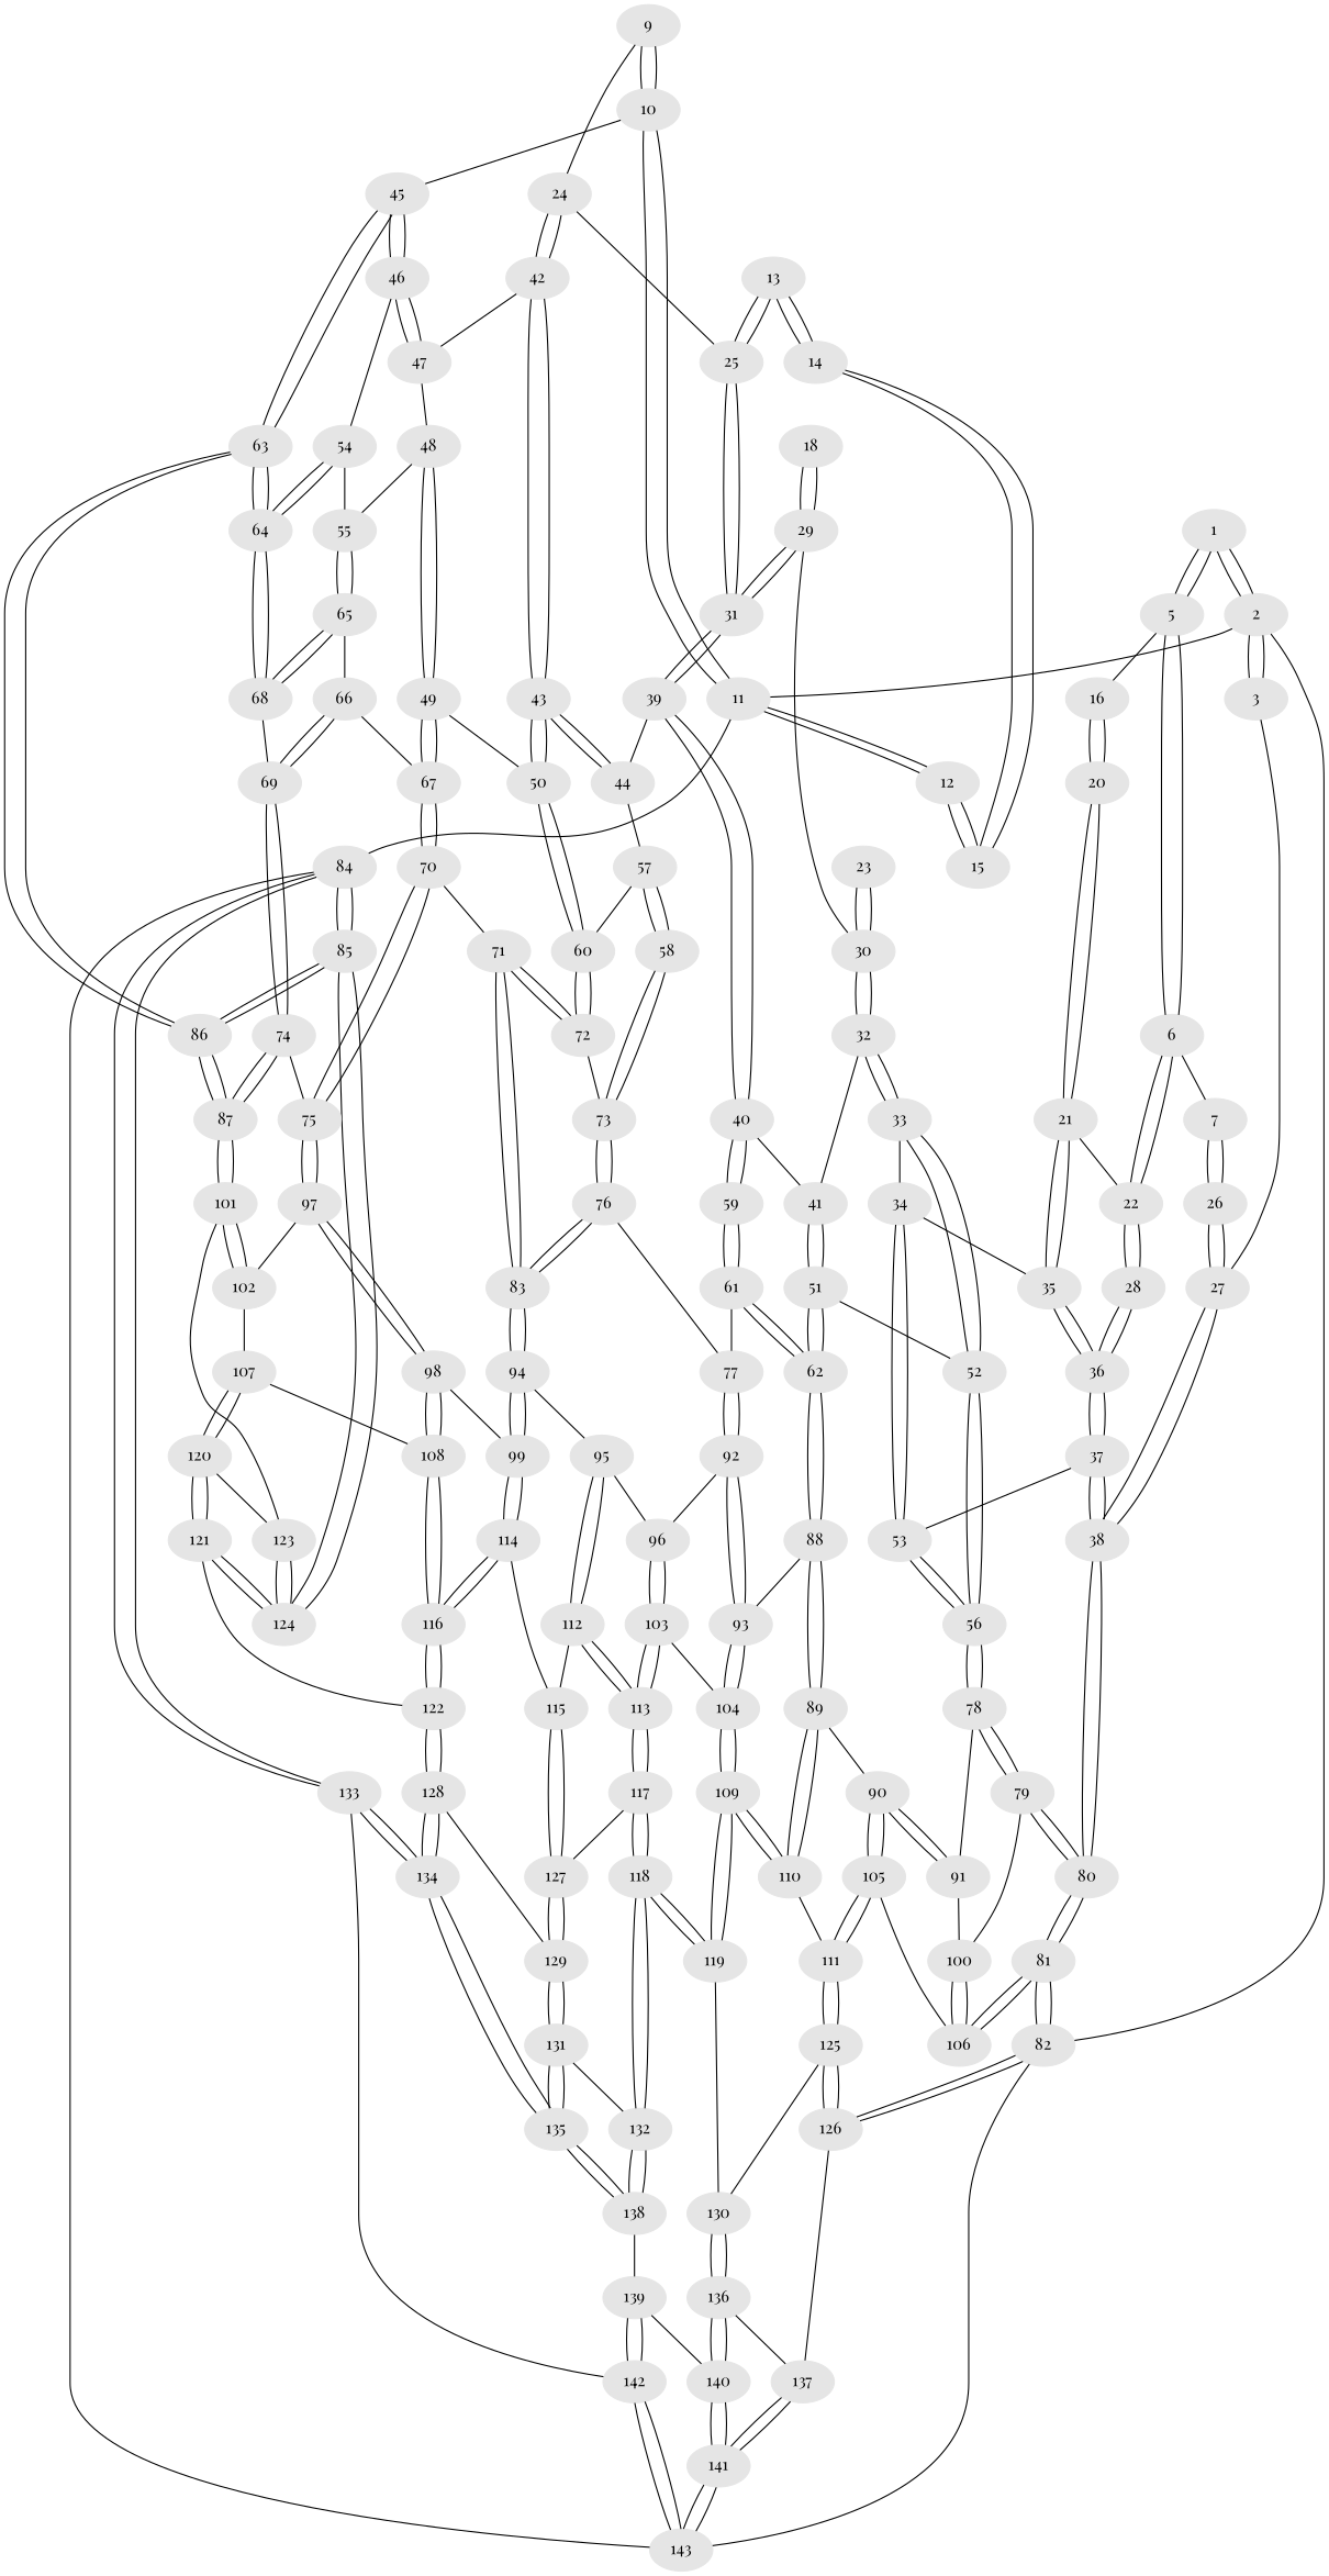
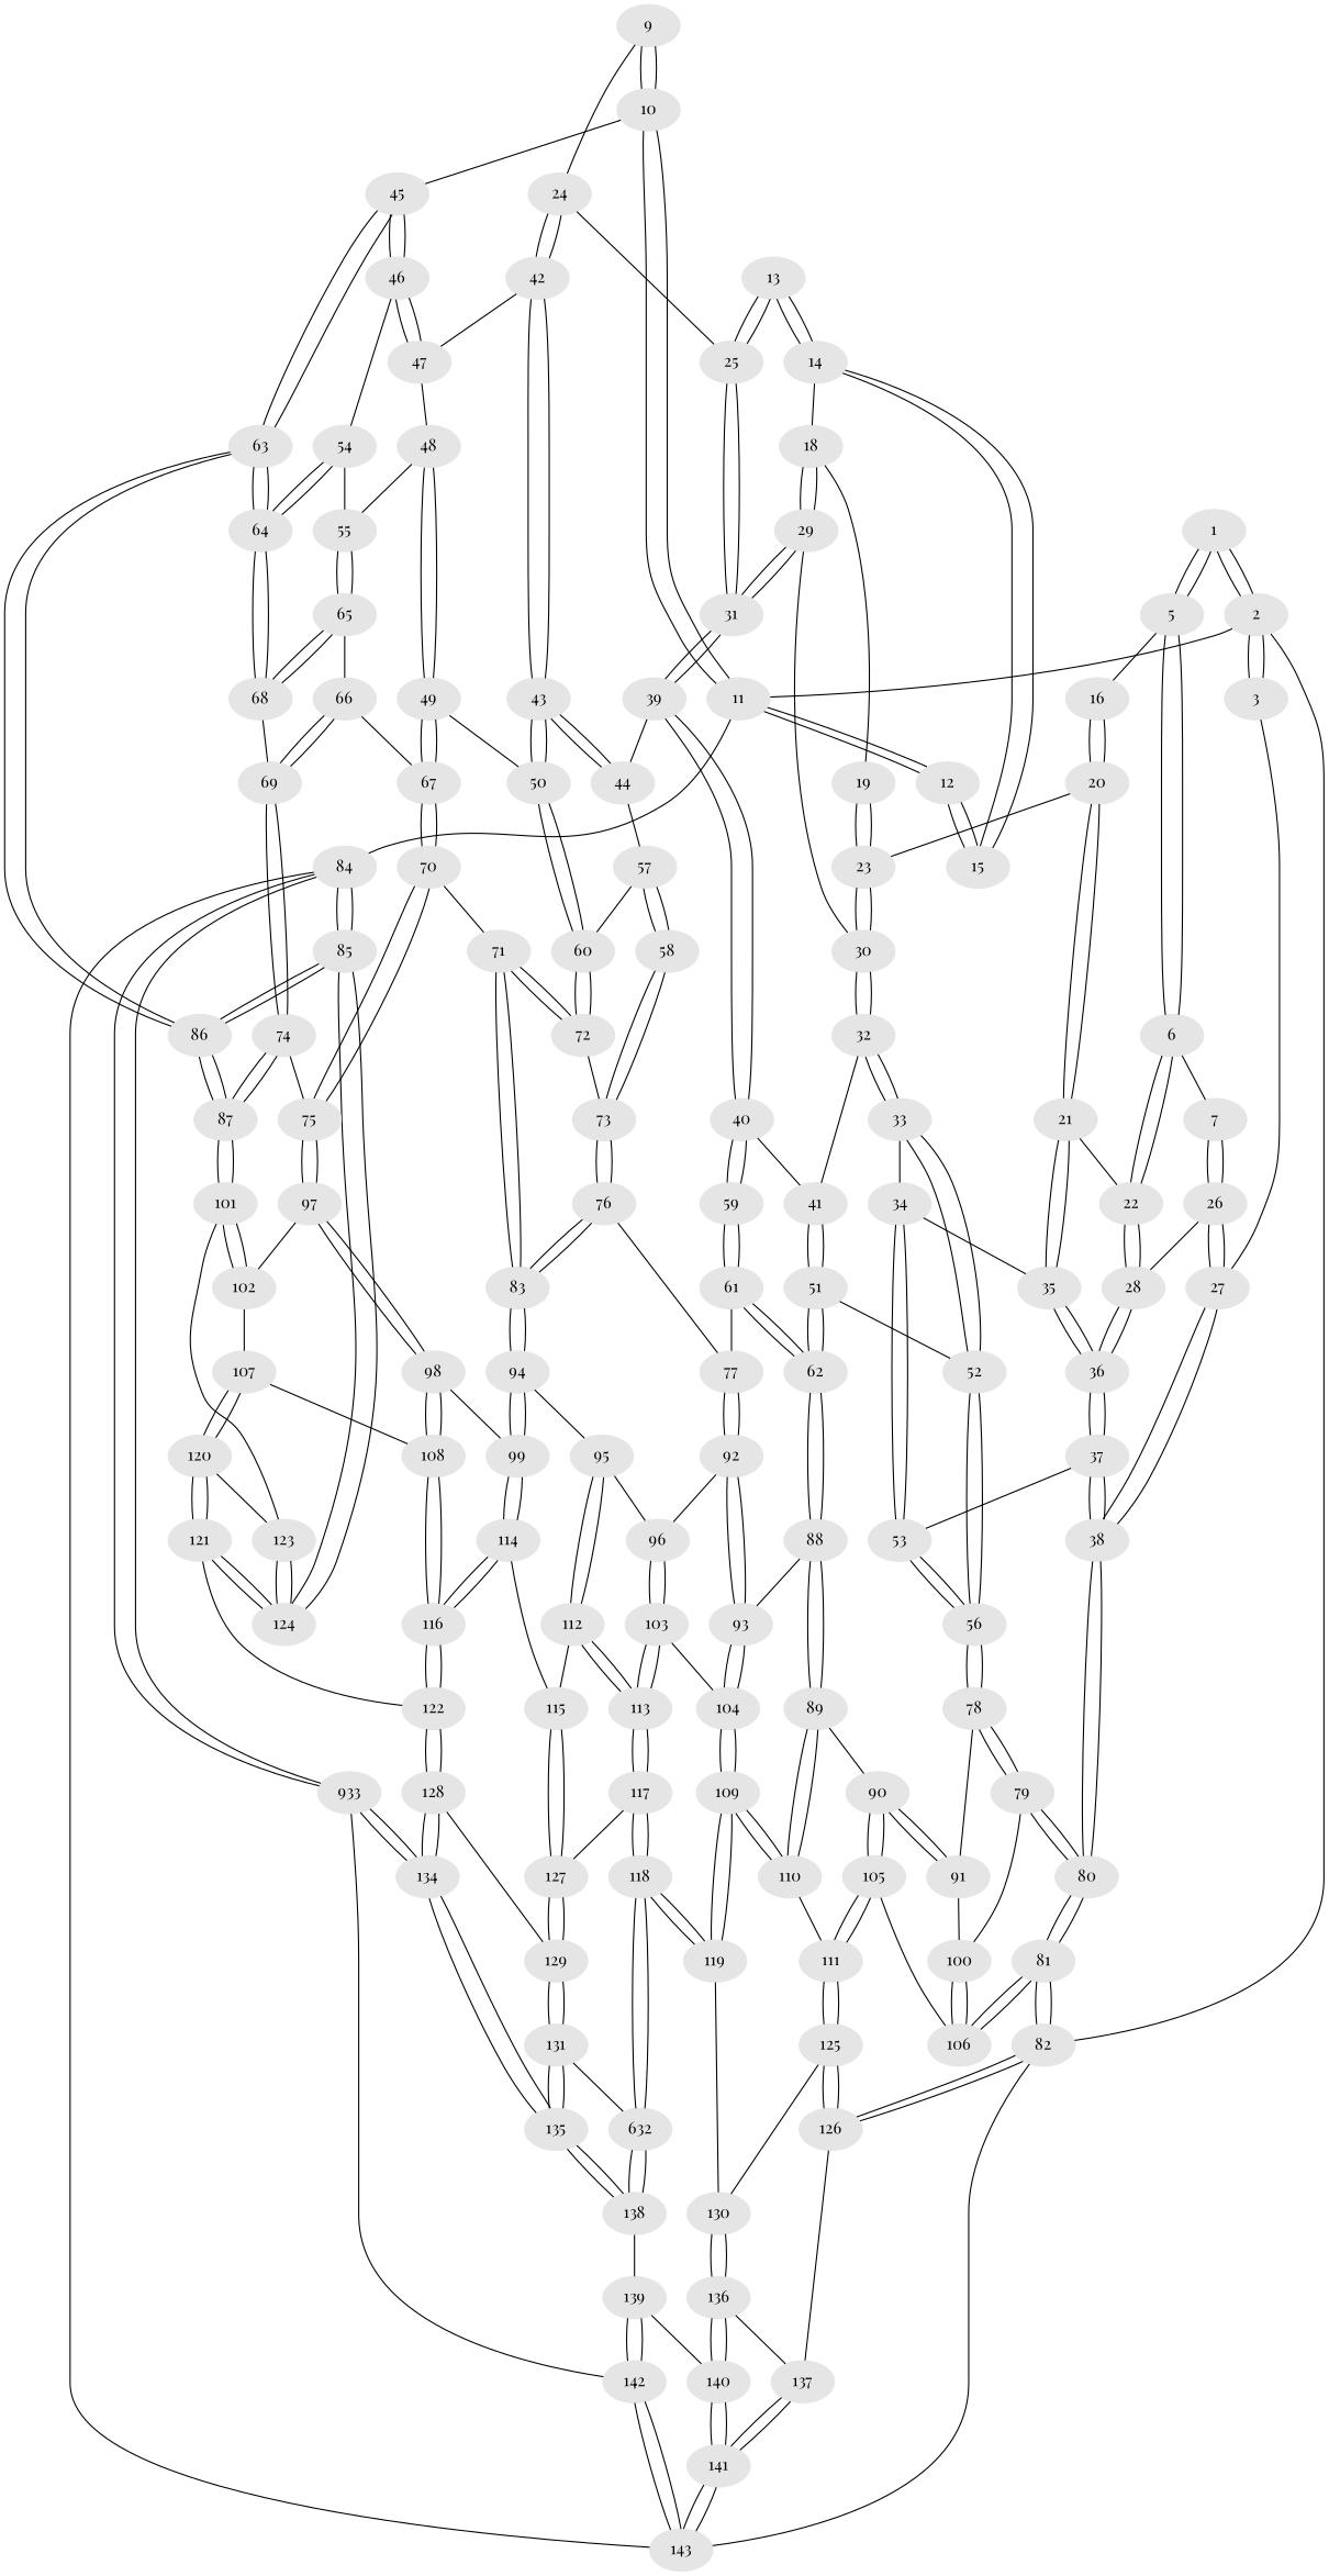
  graph {
    fontname="Playfair Display"
    node [color=gray90 fontname="Playfair Display" style=filled]
    edge [fontname="Playfair Display"]
    1
    2
    5
    3
    11
    82
    6
    16
    27
    12
    84
    126
    143
    38
    7
    26
    22
    20
    28
    9
    10
    24
    13
    14
    25
    45
    42
    46
    63
    15
    85
-   133
+   133 [label=933]
    18
    31
+   19
    29
    23
    21
    30
    35
    36
    32
    43
    47
    39
    80
    37
    33
    41
    40
    44
    34
    52
    51
    53
    56
    81
    59
    57
    61
    62
    50
    48
    60
    58
    54
    64
    86
    55
    49
    67
    65
    70
    72
    88
    78
    68
    66
    79
    91
    73
    76
    77
    92
    89
    93
    87
    69
    74
    71
    75
    83
    97
    94
    101
    98
    102
    96
    100
    106
    137
    95
    99
    124
    134
    142
    123
    90
    110
    104
    105
    111
    103
    109
    112
    114
    113
    115
    108
    107
    116
    120
    117
    119
    125
    121
    122
    130
    127
    118
    129
    128
-   132
+   132 [label=632]
    138
    136
    141
    131
    135
    140
    139
    1 -- 2
    1 -- 2
    1 -- 5
    1 -- 5
    2 -- 3
    2 -- 3
    2 -- 11
    2 -- 82
    5 -- 6
    5 -- 6
    5 -- 16
    3 -- 27
    11 -- 12
    11 -- 12
    11 -- 84
    82 -- 126
    82 -- 126
    82 -- 143
    6 -- 7
    6 -- 22
    6 -- 22
    16 -- 20
    16 -- 20
    27 -- 38
    27 -- 38
    12 -- 15
    12 -- 15
    84 -- 143
    84 -- 85
    84 -- 85
    84 -- 133
    84 -- 133
    126 -- 137
    38 -- 80
    38 -- 80
    7 -- 26
    7 -- 26
    26 -- 27
    26 -- 27
+   26 -- 28
    22 -- 28
    22 -- 28
+   20 -- 23
    20 -- 21
    20 -- 21
    28 -- 36
    28 -- 36
    9 -- 10
    9 -- 10
    9 -- 24
    10 -- 11
    10 -- 11
    10 -- 45
    24 -- 25
    24 -- 42
    24 -- 42
    13 -- 14
    13 -- 14
    13 -- 25
    13 -- 25
    14 -- 15
    14 -- 15
+   14 -- 18
    25 -- 31
    25 -- 31
    45 -- 46
    45 -- 46
    45 -- 63
    45 -- 63
    42 -- 43
    42 -- 43
    42 -- 47
    46 -- 47
    46 -- 47
    46 -- 54
    63 -- 64
    63 -- 64
    63 -- 86
    63 -- 86
    85 -- 86
    85 -- 86
    85 -- 124
    85 -- 124
    133 -- 134
    133 -- 134
    133 -- 142
+   18 -- 19
    18 -- 29
    18 -- 29
    31 -- 39
    31 -- 39
+   19 -- 23
+   19 -- 23
    29 -- 31
    29 -- 31
    29 -- 30
    23 -- 30
    23 -- 30
    21 -- 22
    21 -- 35
    21 -- 35
    30 -- 32
    30 -- 32
    35 -- 36
    35 -- 36
    36 -- 37
    36 -- 37
    32 -- 33
    32 -- 33
    32 -- 41
    43 -- 44
    43 -- 44
    43 -- 50
    43 -- 50
    47 -- 48
    39 -- 40
    39 -- 40
    39 -- 44
    80 -- 81
    80 -- 81
    37 -- 38
    37 -- 38
    37 -- 53
    33 -- 34
    33 -- 52
    33 -- 52
    41 -- 51
    41 -- 51
    40 -- 41
    40 -- 59
    40 -- 59
    44 -- 57
    34 -- 35
    34 -- 53
    34 -- 53
    52 -- 56
    52 -- 56
    51 -- 52
    51 -- 62
    51 -- 62
    53 -- 56
    53 -- 56
    56 -- 78
    56 -- 78
    81 -- 82
    81 -- 82
    81 -- 106
    81 -- 106
    59 -- 61
    59 -- 61
    57 -- 60
    57 -- 58
    57 -- 58
    61 -- 62
    61 -- 62
    61 -- 77
    62 -- 88
    62 -- 88
    50 -- 60
    50 -- 60
    48 -- 55
    48 -- 49
    48 -- 49
    60 -- 72
    60 -- 72
    58 -- 73
    58 -- 73
    54 -- 64
    54 -- 64
    54 -- 55
    64 -- 68
    64 -- 68
    86 -- 87
    86 -- 87
    55 -- 65
    55 -- 65
    49 -- 50
    49 -- 67
    49 -- 67
    67 -- 70
    67 -- 70
    65 -- 68
    65 -- 68
    65 -- 66
    70 -- 71
    70 -- 75
    70 -- 75
    72 -- 73
    88 -- 89
    88 -- 89
    88 -- 93
    78 -- 79
    78 -- 79
    78 -- 91
    68 -- 69
    66 -- 67
    66 -- 69
    66 -- 69
    79 -- 80
    79 -- 80
    79 -- 100
    91 -- 100
    73 -- 76
    73 -- 76
    76 -- 77
    76 -- 83
    76 -- 83
    77 -- 92
    77 -- 92
    92 -- 93
    92 -- 93
    92 -- 96
    89 -- 90
    89 -- 110
    89 -- 110
    93 -- 104
    93 -- 104
    87 -- 101
    87 -- 101
    69 -- 74
    69 -- 74
    74 -- 87
    74 -- 87
    74 -- 75
    71 -- 72
    71 -- 72
    71 -- 83
    71 -- 83
    75 -- 97
    75 -- 97
    83 -- 94
    83 -- 94
    97 -- 98
    97 -- 98
    97 -- 102
    94 -- 95
    94 -- 99
    94 -- 99
    101 -- 102
    101 -- 102
    101 -- 123
    98 -- 99
    98 -- 108
    98 -- 108
    102 -- 107
    96 -- 103
    96 -- 103
    100 -- 106
    100 -- 106
    137 -- 141
    137 -- 141
    95 -- 96
    95 -- 112
    95 -- 112
    99 -- 114
    99 -- 114
    134 -- 135
    134 -- 135
    142 -- 143
    142 -- 143
    123 -- 124
    123 -- 124
    90 -- 91
    90 -- 91
    90 -- 105
    90 -- 105
    110 -- 111
    104 -- 109
    104 -- 109
    105 -- 106
    105 -- 111
    105 -- 111
    111 -- 125
    111 -- 125
    103 -- 104
    103 -- 113
    103 -- 113
    109 -- 110
    109 -- 110
    109 -- 119
    109 -- 119
    112 -- 113
    112 -- 113
    112 -- 115
    114 -- 115
    114 -- 116
    114 -- 116
    113 -- 117
    113 -- 117
    115 -- 127
    115 -- 127
    108 -- 116
    108 -- 116
    107 -- 108
    107 -- 120
    107 -- 120
    116 -- 122
    116 -- 122
    120 -- 123
    120 -- 121
    120 -- 121
    117 -- 127
    117 -- 118
    117 -- 118
    119 -- 130
    125 -- 126
    125 -- 126
    125 -- 130
    121 -- 124
    121 -- 124
    121 -- 122
    122 -- 128
    122 -- 128
    130 -- 136
    130 -- 136
    127 -- 129
    127 -- 129
    118 -- 119
    118 -- 119
    118 -- 132
    118 -- 132
    129 -- 131
    129 -- 131
    128 -- 134
    128 -- 134
    128 -- 129
    132 -- 138
    132 -- 138
    138 -- 139
    136 -- 137
    136 -- 140
    136 -- 140
    141 -- 143
    141 -- 143
    131 -- 132
    131 -- 135
    131 -- 135
    135 -- 138
    135 -- 138
    140 -- 141
    140 -- 141
    139 -- 142
    139 -- 142
    139 -- 140
  }
